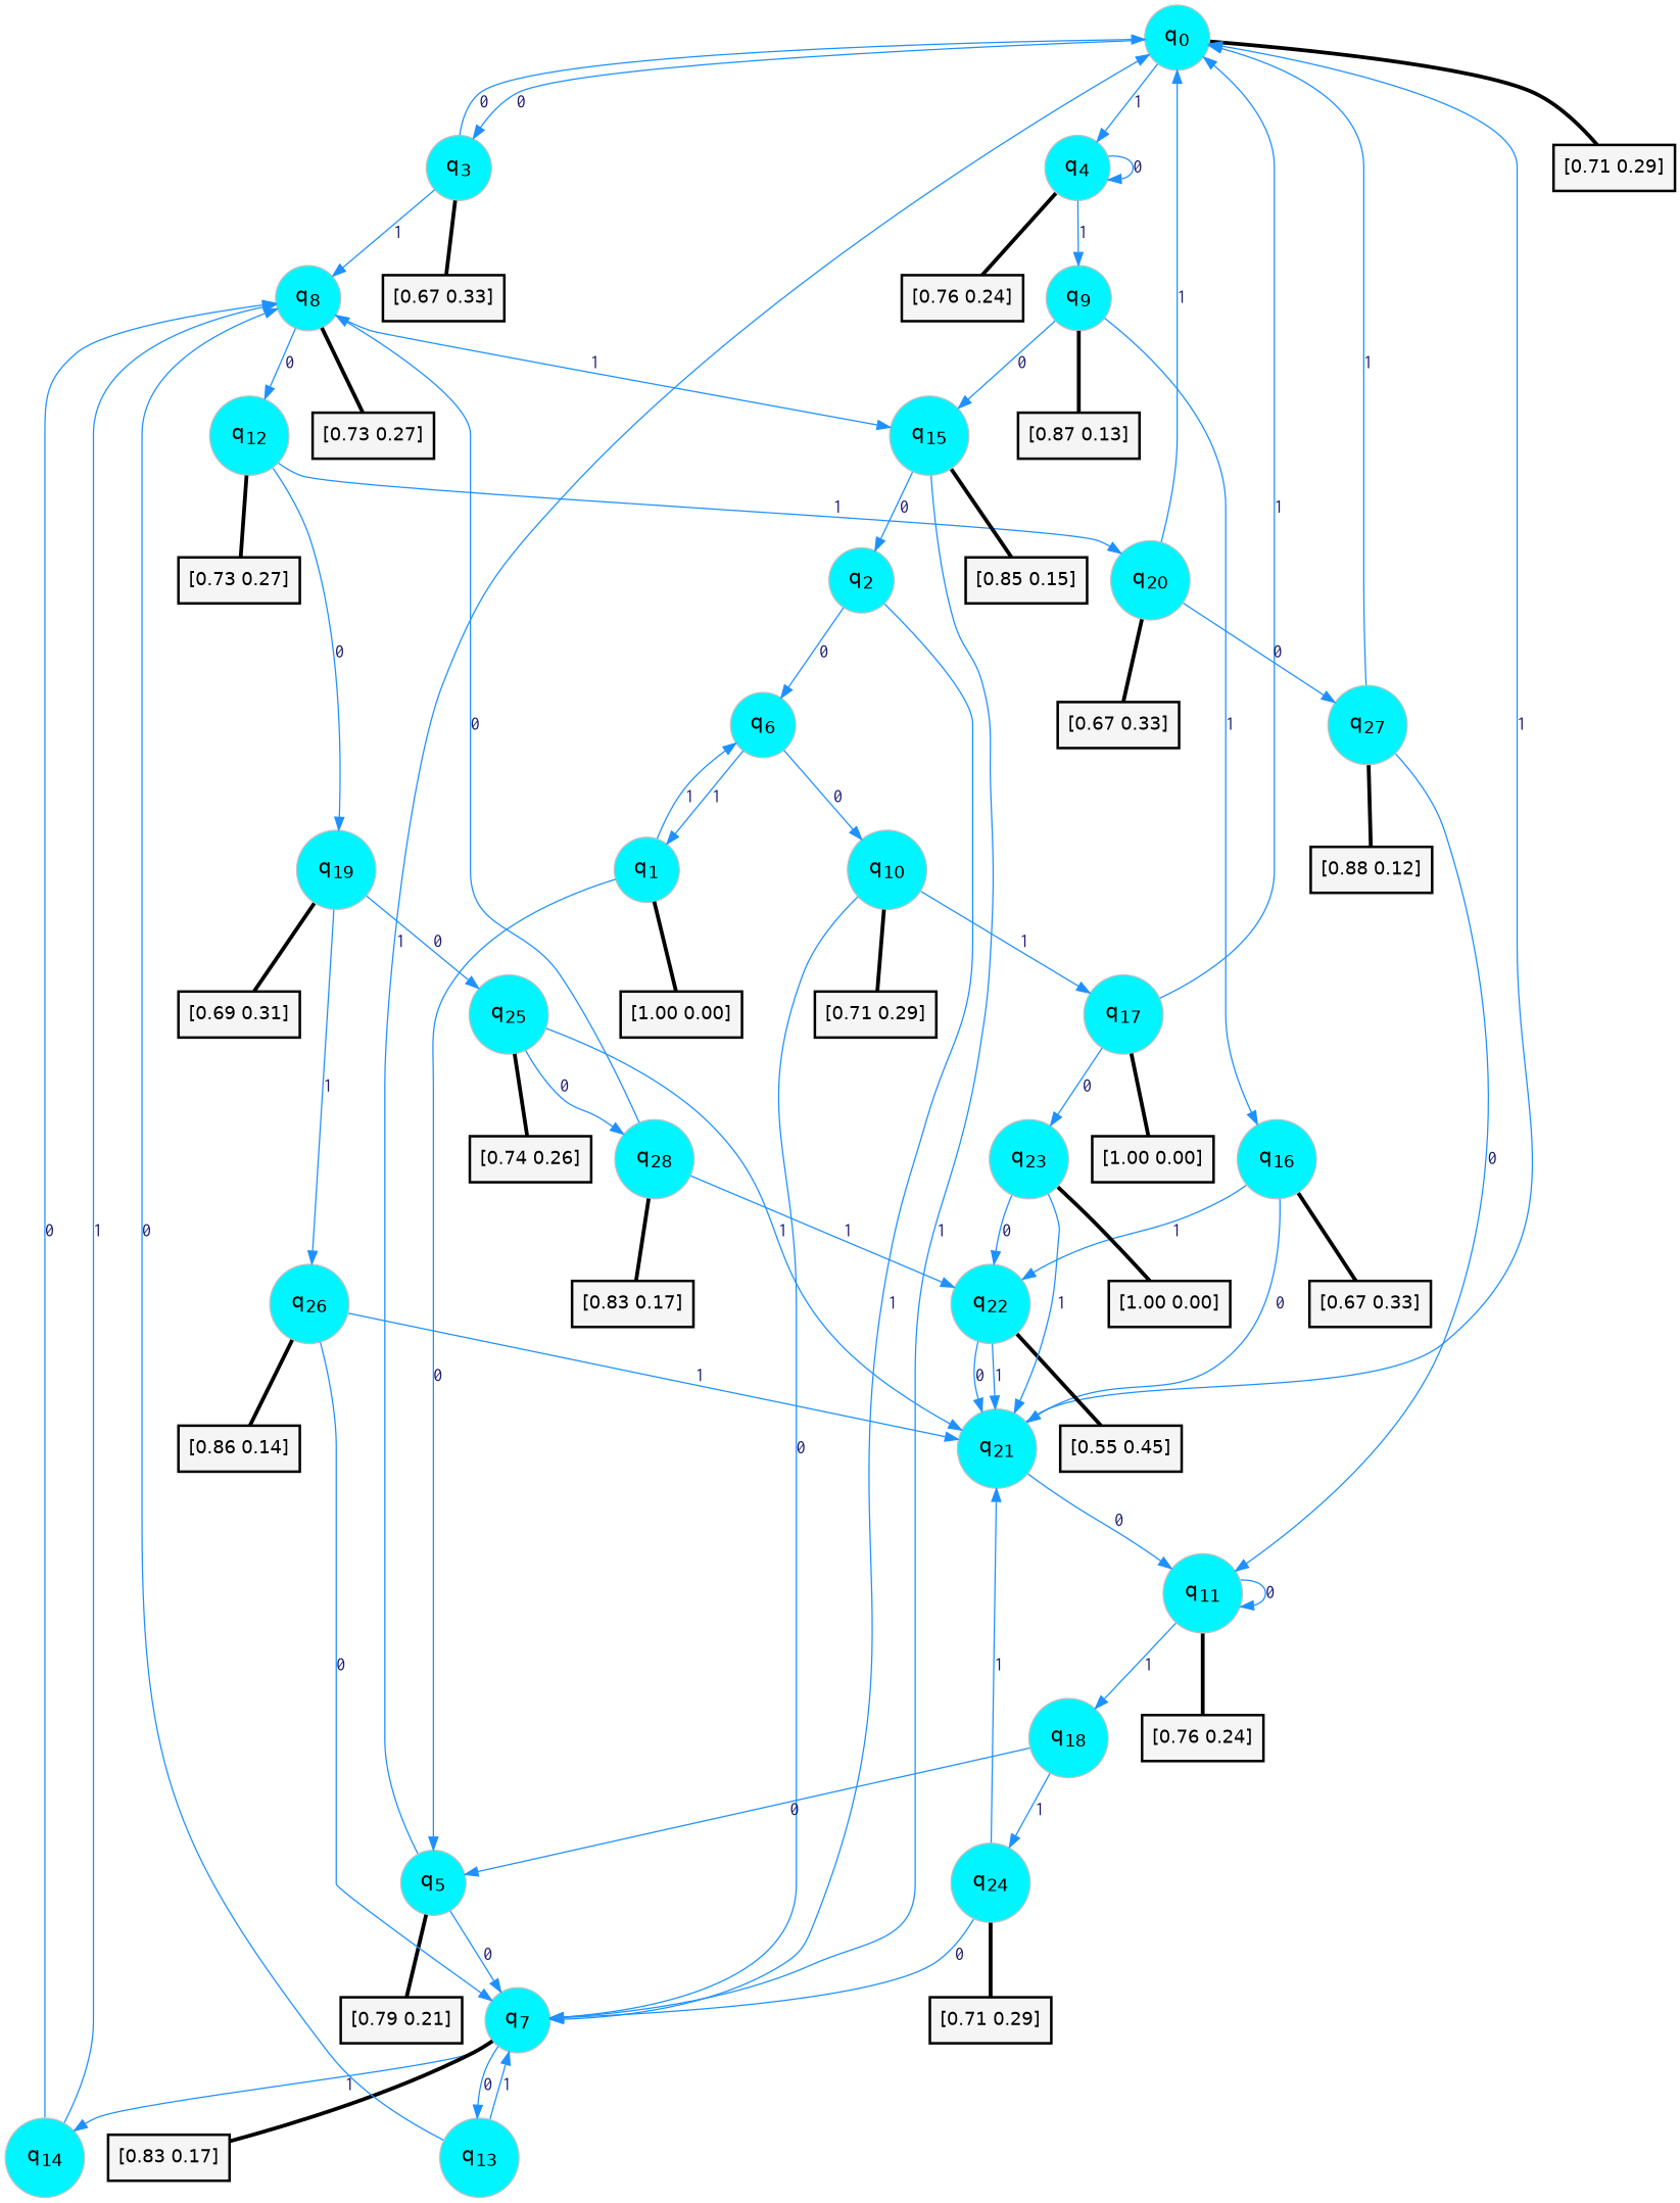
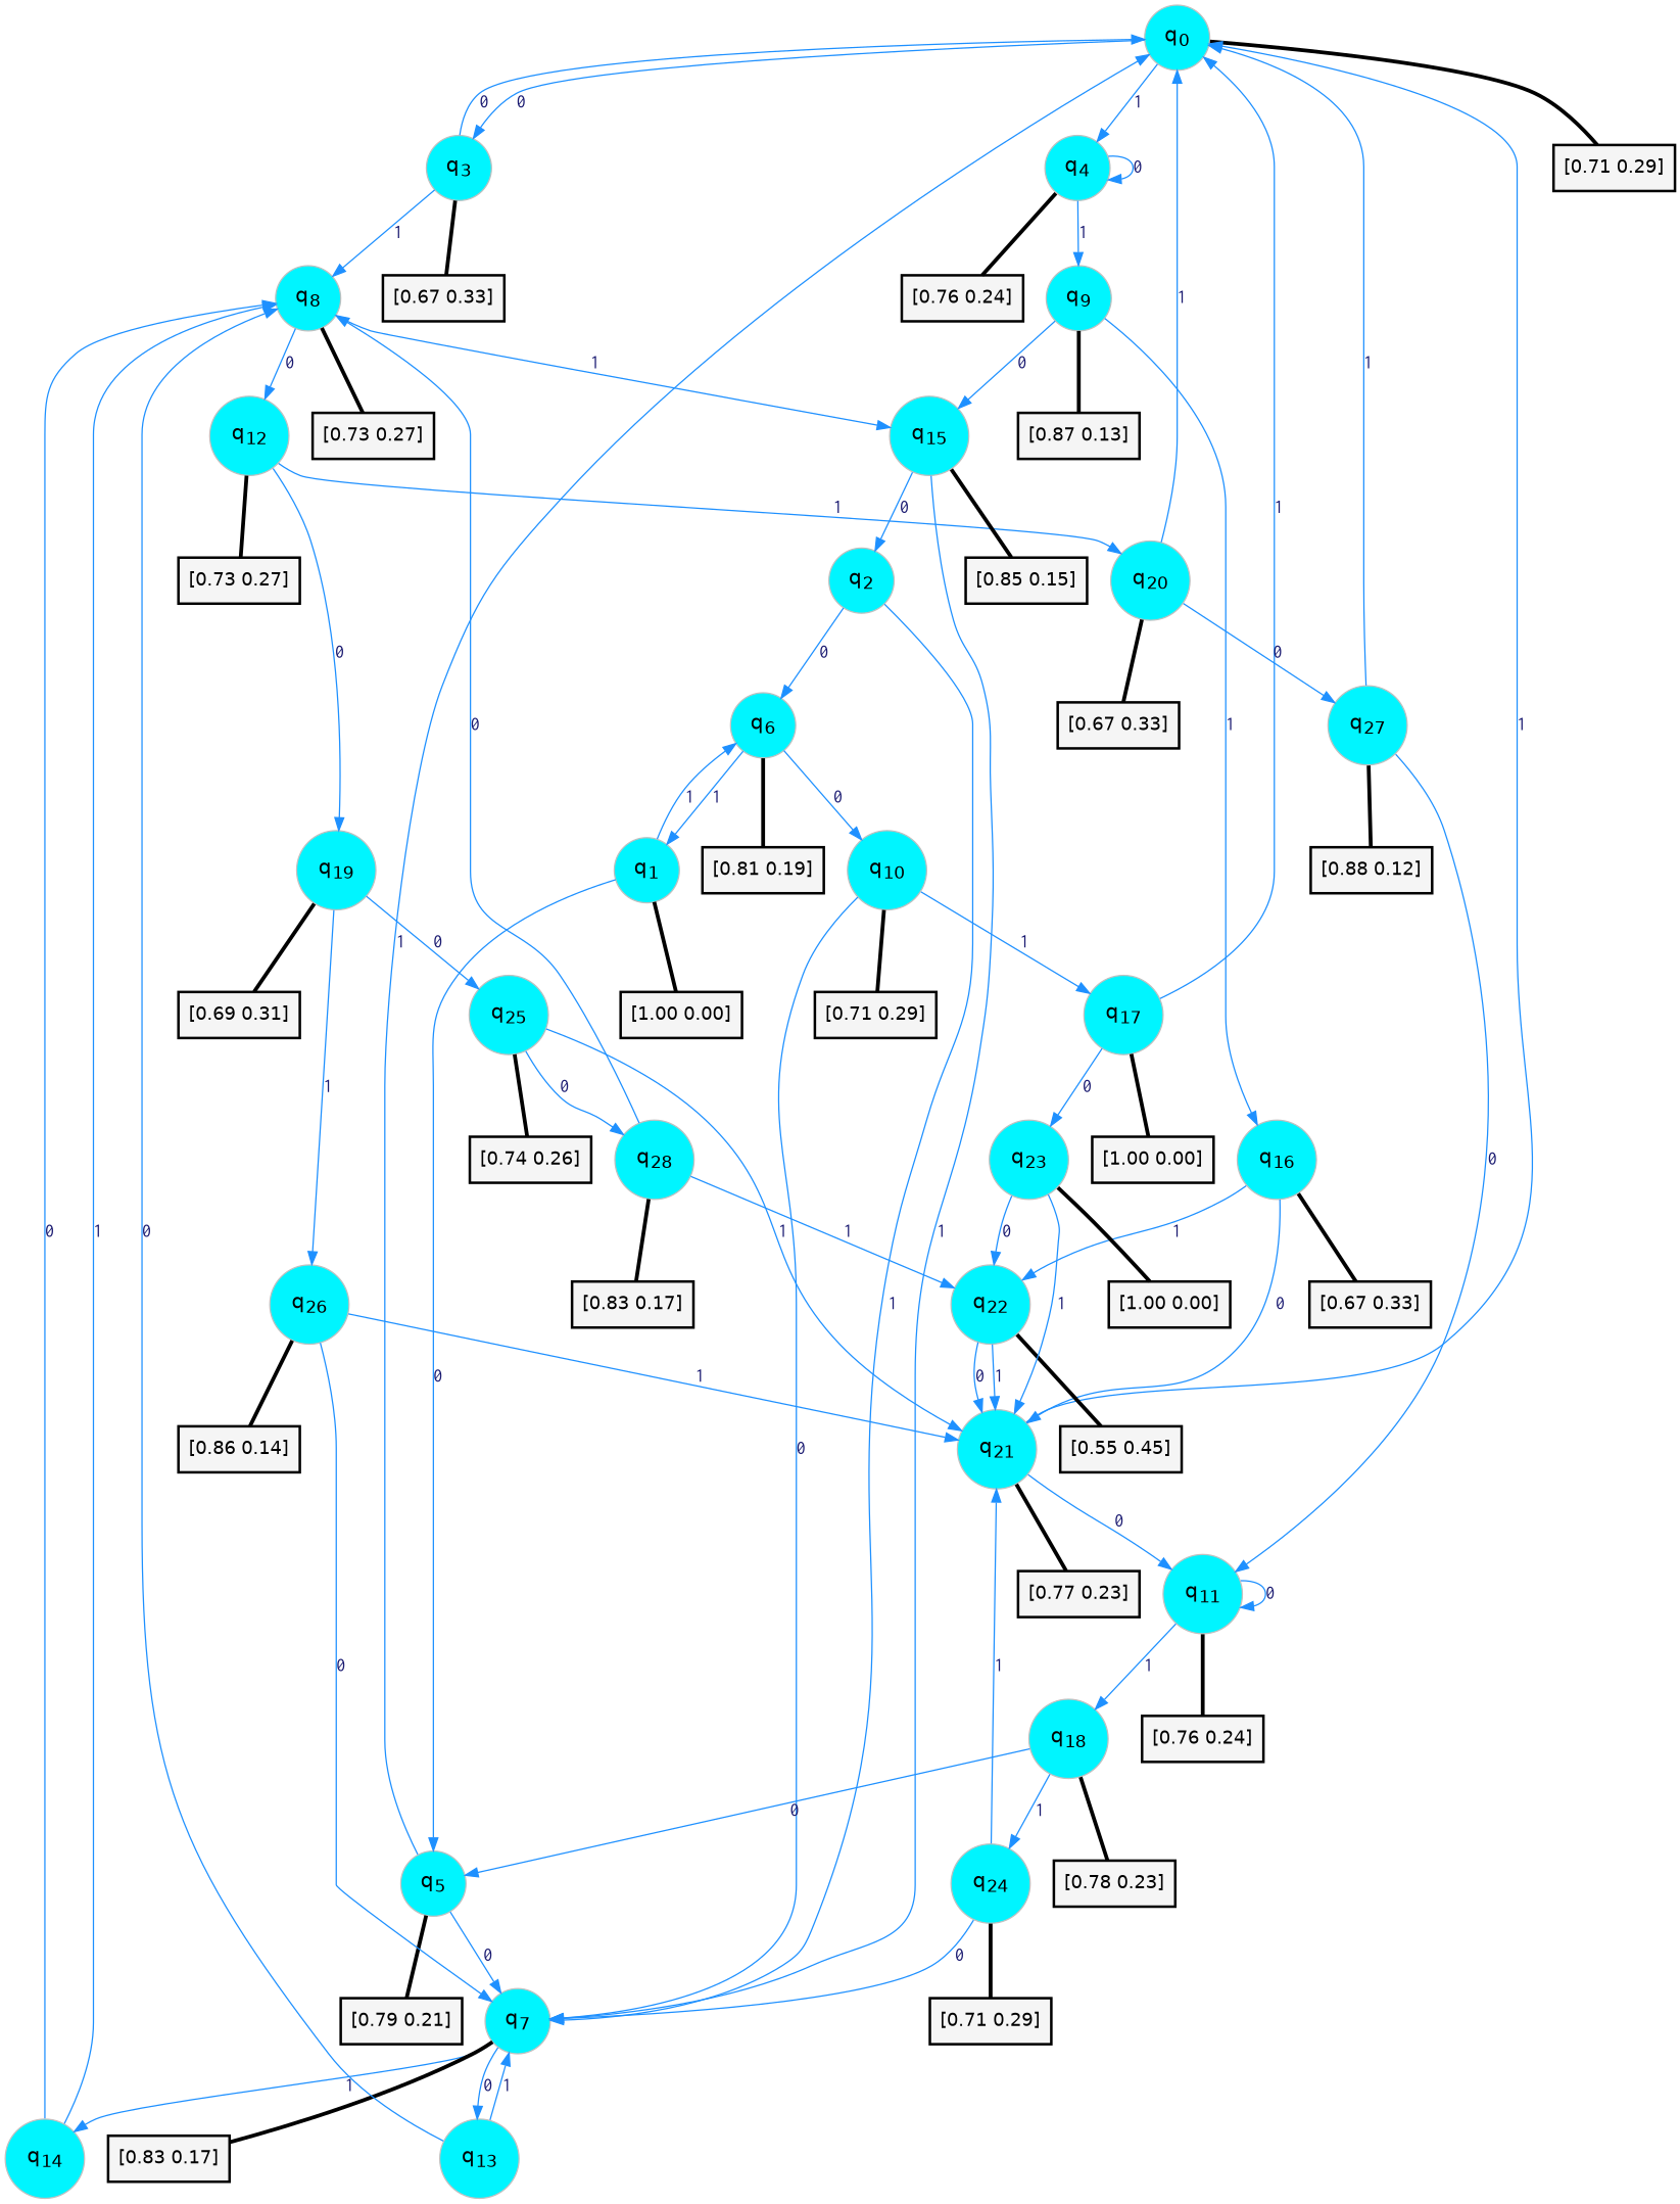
  digraph {
    rankdir=TD
    node [color=gray fillcolor=turquoise1 fontcolor=black fontname=Helvetica fontsize=16 fontweight=bold shape=circle style=filled]
    edge [arrowsize=1 color=dodgerblue1 fontcolor=midnightblue fontname=courier fontweight=bold penwidth=1 style=solid weight=20]
    n1 [label=<q<SUB>0</SUB>>]
    n2 [label=<q<SUB>3</SUB>>]
    n3 [label=<q<SUB>4</SUB>>]
    n4 [color=black fillcolor=whitesmoke fontsize=14 label="[0.71 0.29]" penwidth=2 shape=box]
    n5 [label=<q<SUB>8</SUB>>]
    n6 [color=black fillcolor=whitesmoke fontsize=14 label="[0.67 0.33]" penwidth=2 shape=box]
    n7 [label=<q<SUB>9</SUB>>]
    n8 [color=black fillcolor=whitesmoke fontsize=14 label="[0.76 0.24]" penwidth=2 shape=box]
    n9 [label=<q<SUB>1</SUB>>]
    n10 [label=<q<SUB>5</SUB>>]
    n11 [label=<q<SUB>6</SUB>>]
    n12 [color=black fillcolor=whitesmoke fontsize=14 label="[1.00 0.00]" penwidth=2 shape=box]
    n13 [label=<q<SUB>7</SUB>>]
    n14 [color=black fillcolor=whitesmoke fontsize=14 label="[0.79 0.21]" penwidth=2 shape=box]
    n15 [label=<q<SUB>10</SUB>>]
+   n16 [color=black fillcolor=whitesmoke fontsize=14 label="[0.81 0.19]" penwidth=2 shape=box]
    n17 [label=<q<SUB>2</SUB>>]
    n18 [label=<q<SUB>13</SUB>>]
    n19 [label=<q<SUB>14</SUB>>]
    n20 [color=black fillcolor=whitesmoke fontsize=14 label="[0.83 0.17]" penwidth=2 shape=box]
    n21 [label=<q<SUB>12</SUB>>]
    n22 [label=<q<SUB>15</SUB>>]
    n23 [color=black fillcolor=whitesmoke fontsize=14 label="[0.73 0.27]" penwidth=2 shape=box]
    n24 [label=<q<SUB>16</SUB>>]
    n25 [color=black fillcolor=whitesmoke fontsize=14 label="[0.87 0.13]" penwidth=2 shape=box]
    n26 [label=<q<SUB>17</SUB>>]
    n27 [color=black fillcolor=whitesmoke fontsize=14 label="[0.71 0.29]" penwidth=2 shape=box]
    n28 [label=<q<SUB>19</SUB>>]
    n29 [label=<q<SUB>20</SUB>>]
    n30 [color=black fillcolor=whitesmoke fontsize=14 label="[0.73 0.27]" penwidth=2 shape=box]
    n31 [color=black fillcolor=whitesmoke fontsize=14 label="[0.85 0.15]" penwidth=2 shape=box]
    n32 [label=<q<SUB>21</SUB>>]
    n33 [label=<q<SUB>22</SUB>>]
    n34 [color=black fillcolor=whitesmoke fontsize=14 label="[0.67 0.33]" penwidth=2 shape=box]
    n35 [label=<q<SUB>23</SUB>>]
    n36 [color=black fillcolor=whitesmoke fontsize=14 label="[1.00 0.00]" penwidth=2 shape=box]
    n37 [label=<q<SUB>11</SUB>>]
    n38 [label=<q<SUB>18</SUB>>]
    n39 [color=black fillcolor=whitesmoke fontsize=14 label="[0.76 0.24]" penwidth=2 shape=box]
    n40 [label=<q<SUB>24</SUB>>]
+   n41 [color=black fillcolor=whitesmoke fontsize=14 label="[0.78 0.23]" penwidth=2 shape=box]
    n42 [label=<q<SUB>25</SUB>>]
    n43 [label=<q<SUB>26</SUB>>]
    n44 [color=black fillcolor=whitesmoke fontsize=14 label="[0.69 0.31]" penwidth=2 shape=box]
    n45 [label=<q<SUB>27</SUB>>]
    n46 [color=black fillcolor=whitesmoke fontsize=14 label="[0.67 0.33]" penwidth=2 shape=box]
+   n47 [color=black fillcolor=whitesmoke fontsize=14 label="[0.77 0.23]" penwidth=2 shape=box]
    n48 [color=black fillcolor=whitesmoke fontsize=14 label="[0.55 0.45]" penwidth=2 shape=box]
    n49 [color=black fillcolor=whitesmoke fontsize=14 label="[1.00 0.00]" penwidth=2 shape=box]
    n50 [color=black fillcolor=whitesmoke fontsize=14 label="[0.71 0.29]" penwidth=2 shape=box]
    n51 [label=<q<SUB>28</SUB>>]
    n52 [color=black fillcolor=whitesmoke fontsize=14 label="[0.74 0.26]" penwidth=2 shape=box]
    n53 [color=black fillcolor=whitesmoke fontsize=14 label="[0.86 0.14]" penwidth=2 shape=box]
    n54 [color=black fillcolor=whitesmoke fontsize=14 label="[0.88 0.12]" penwidth=2 shape=box]
    n55 [color=black fillcolor=whitesmoke fontsize=14 label="[0.83 0.17]" penwidth=2 shape=box]
    n1 -> n2 [label=0]
    n1 -> n3 [label=1]
    n1 -> n4 [arrowhead=none color=black penwidth=3]
    n2 -> n1 [label=0]
    n2 -> n5 [label=1]
    n2 -> n6 [arrowhead=none color=black penwidth=3]
    n3 -> n3 [label=0]
    n3 -> n7 [label=1]
    n3 -> n8 [arrowhead=none color=black penwidth=3]
    n5 -> n21 [label=0]
    n5 -> n22 [label=1]
    n5 -> n23 [arrowhead=none color=black penwidth=3]
    n7 -> n22 [label=0]
    n7 -> n24 [label=1]
    n7 -> n25 [arrowhead=none color=black penwidth=3]
    n9 -> n10 [label=0]
    n9 -> n11 [label=1]
    n9 -> n12 [arrowhead=none color=black penwidth=3]
    n10 -> n1 [label=1]
    n10 -> n13 [label=0]
    n10 -> n14 [arrowhead=none color=black penwidth=3]
    n11 -> n9 [label=1]
    n11 -> n15 [label=0]
+   n11 -> n16 [arrowhead=none color=black penwidth=3]
    n13 -> n18 [label=0]
    n13 -> n19 [label=1]
    n13 -> n20 [arrowhead=none color=black penwidth=3]
    n15 -> n13 [label=0]
    n15 -> n26 [label=1]
    n15 -> n27 [arrowhead=none color=black penwidth=3]
    n17 -> n11 [label=0]
    n17 -> n13 [label=1]
    n18 -> n5 [label=0]
    n18 -> n13 [label=1]
    n19 -> n5 [label=0]
    n19 -> n5 [label=1]
    n21 -> n28 [label=0]
    n21 -> n29 [label=1]
    n21 -> n30 [arrowhead=none color=black penwidth=3]
    n22 -> n13 [label=1]
    n22 -> n17 [label=0]
    n22 -> n31 [arrowhead=none color=black penwidth=3]
    n24 -> n32 [label=0]
    n24 -> n33 [label=1]
    n24 -> n34 [arrowhead=none color=black penwidth=3]
    n26 -> n1 [label=1]
    n26 -> n35 [label=0]
    n26 -> n36 [arrowhead=none color=black penwidth=3]
    n28 -> n42 [label=0]
    n28 -> n43 [label=1]
    n28 -> n44 [arrowhead=none color=black penwidth=3]
    n29 -> n1 [label=1]
    n29 -> n45 [label=0]
    n29 -> n46 [arrowhead=none color=black penwidth=3]
    n32 -> n1 [label=1]
    n32 -> n37 [label=0]
+   n32 -> n47 [arrowhead=none color=black penwidth=3]
    n33 -> n32 [label=0]
    n33 -> n32 [label=1]
    n33 -> n48 [arrowhead=none color=black penwidth=3]
    n35 -> n32 [label=1]
    n35 -> n33 [label=0]
    n35 -> n49 [arrowhead=none color=black penwidth=3]
    n37 -> n37 [label=0]
    n37 -> n38 [label=1]
    n37 -> n39 [arrowhead=none color=black penwidth=3]
    n38 -> n10 [label=0]
    n38 -> n40 [label=1]
+   n38 -> n41 [arrowhead=none color=black penwidth=3]
    n40 -> n13 [label=0]
    n40 -> n32 [label=1]
    n40 -> n50 [arrowhead=none color=black penwidth=3]
    n42 -> n32 [label=1]
    n42 -> n51 [label=0]
    n42 -> n52 [arrowhead=none color=black penwidth=3]
    n43 -> n13 [label=0]
    n43 -> n32 [label=1]
    n43 -> n53 [arrowhead=none color=black penwidth=3]
    n45 -> n1 [label=1]
    n45 -> n37 [label=0]
    n45 -> n54 [arrowhead=none color=black penwidth=3]
    n51 -> n5 [label=0]
    n51 -> n33 [label=1]
    n51 -> n55 [arrowhead=none color=black penwidth=3]
  }
